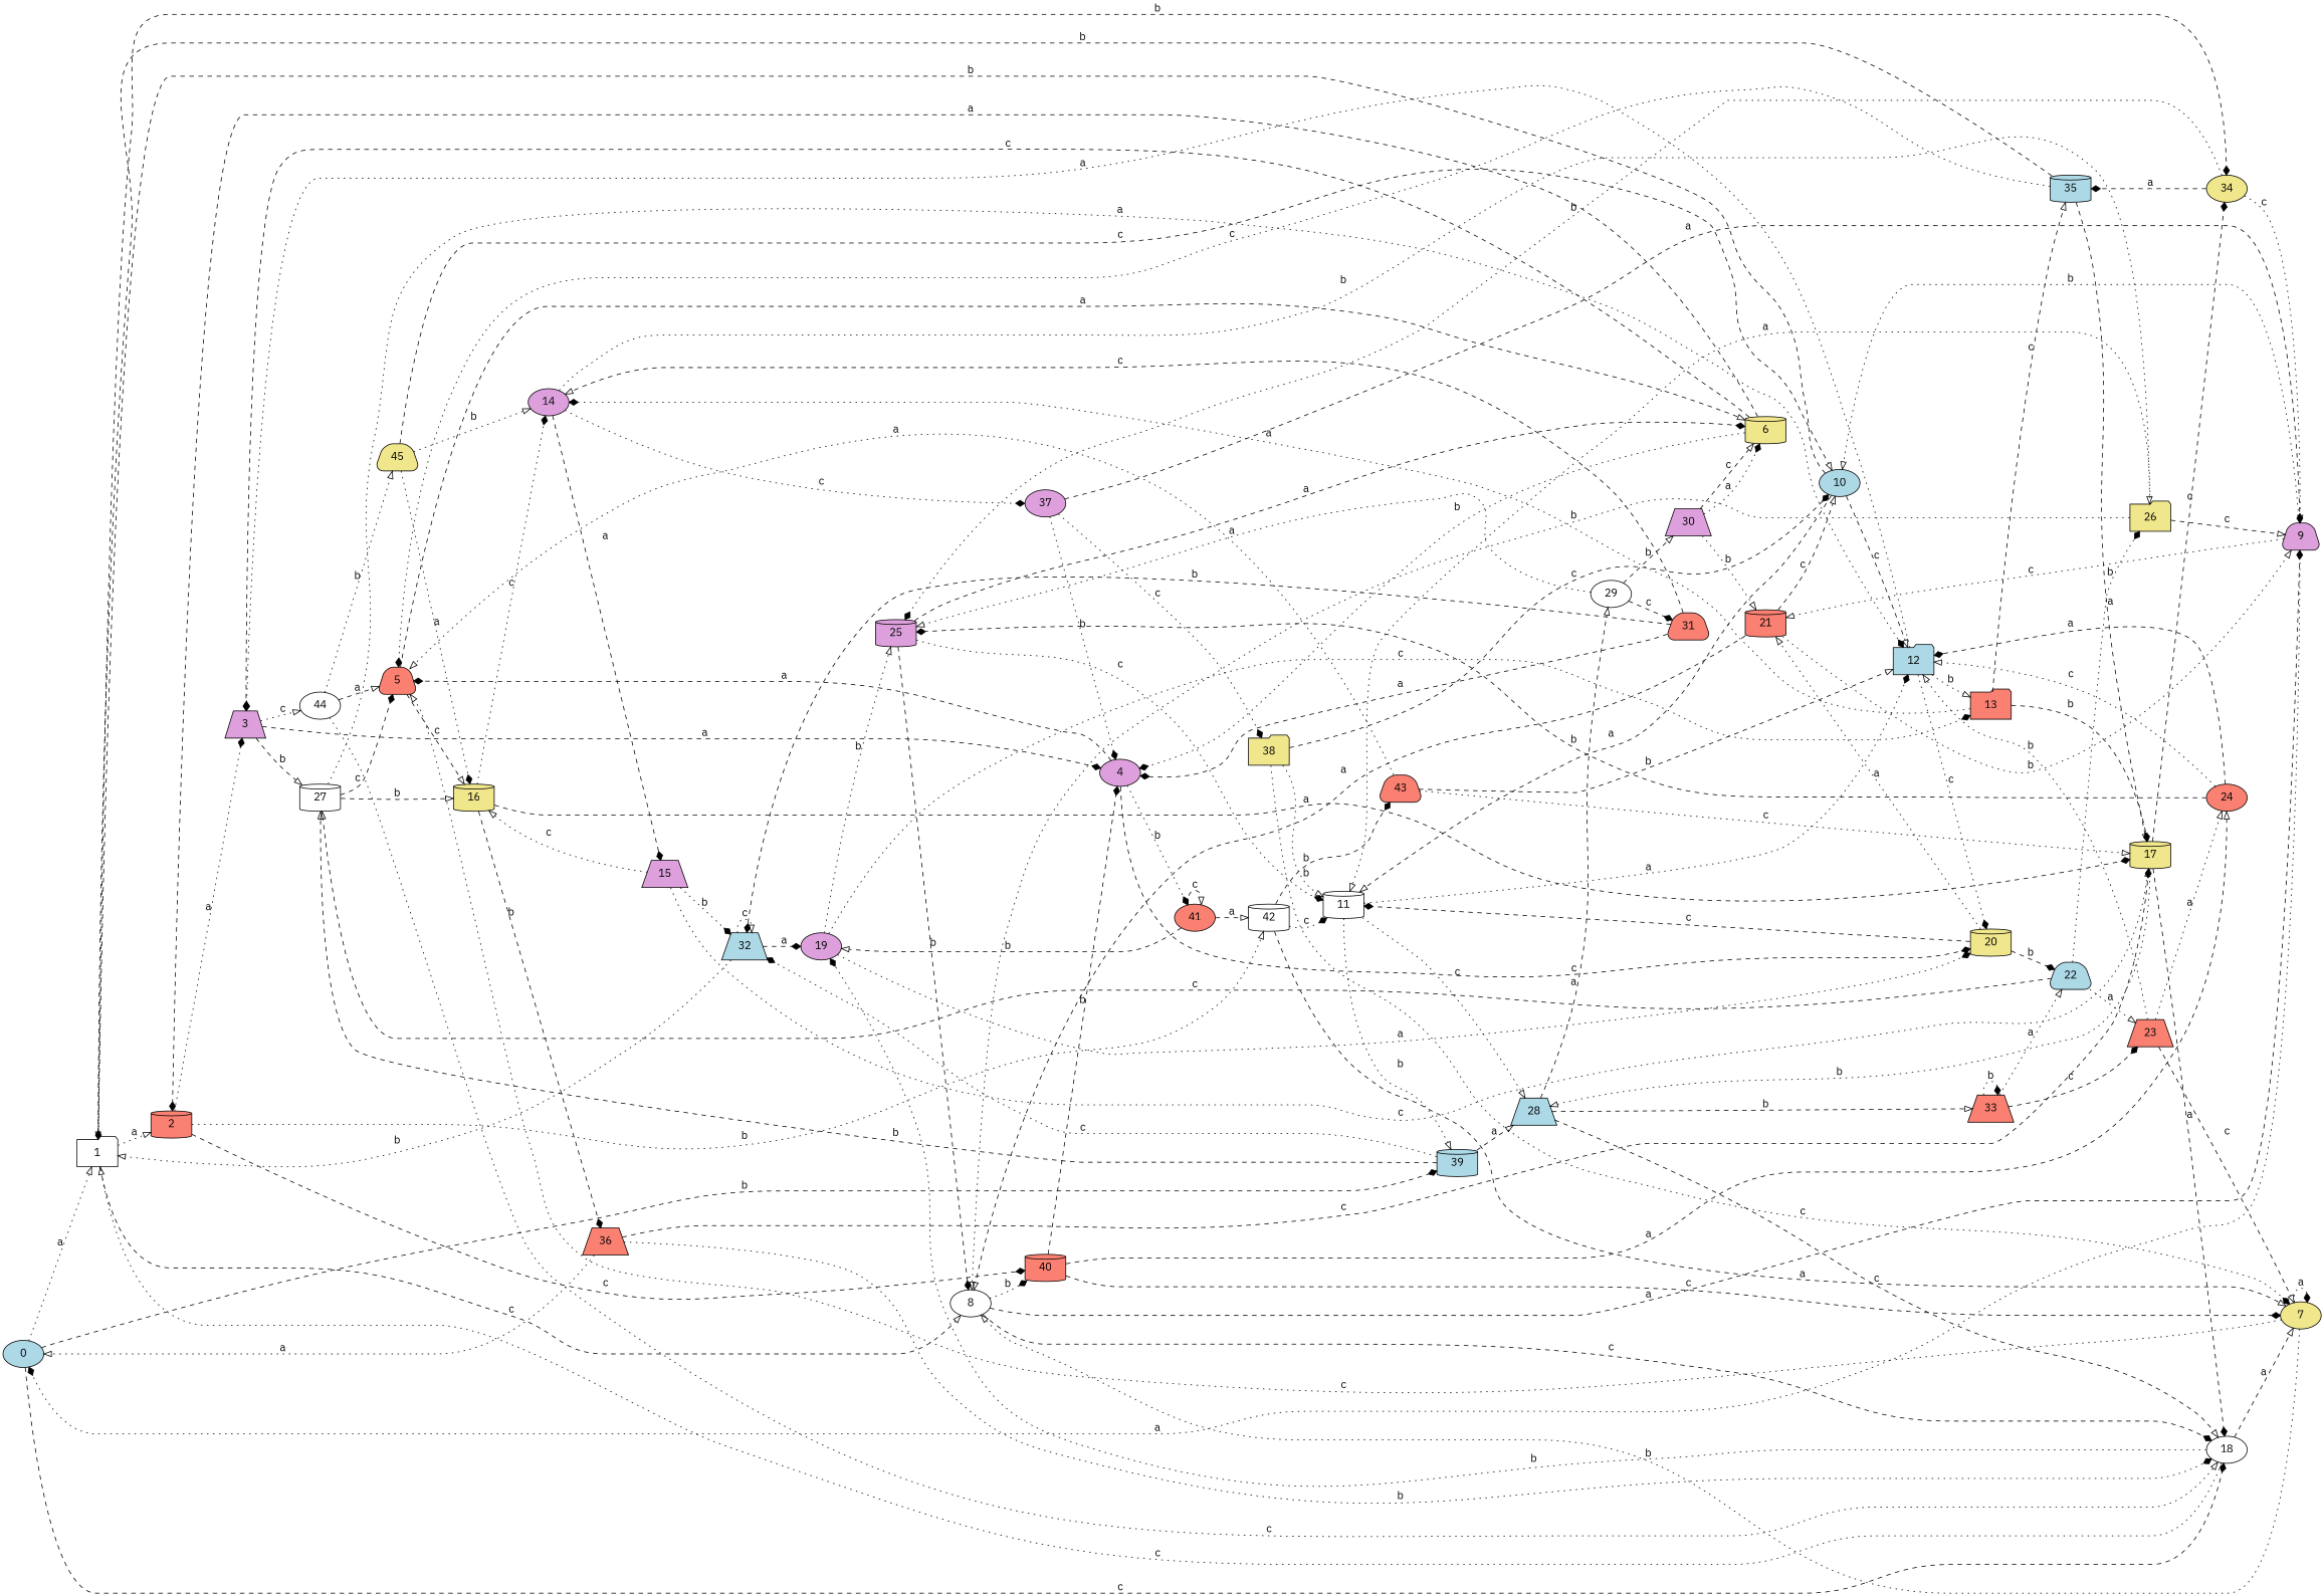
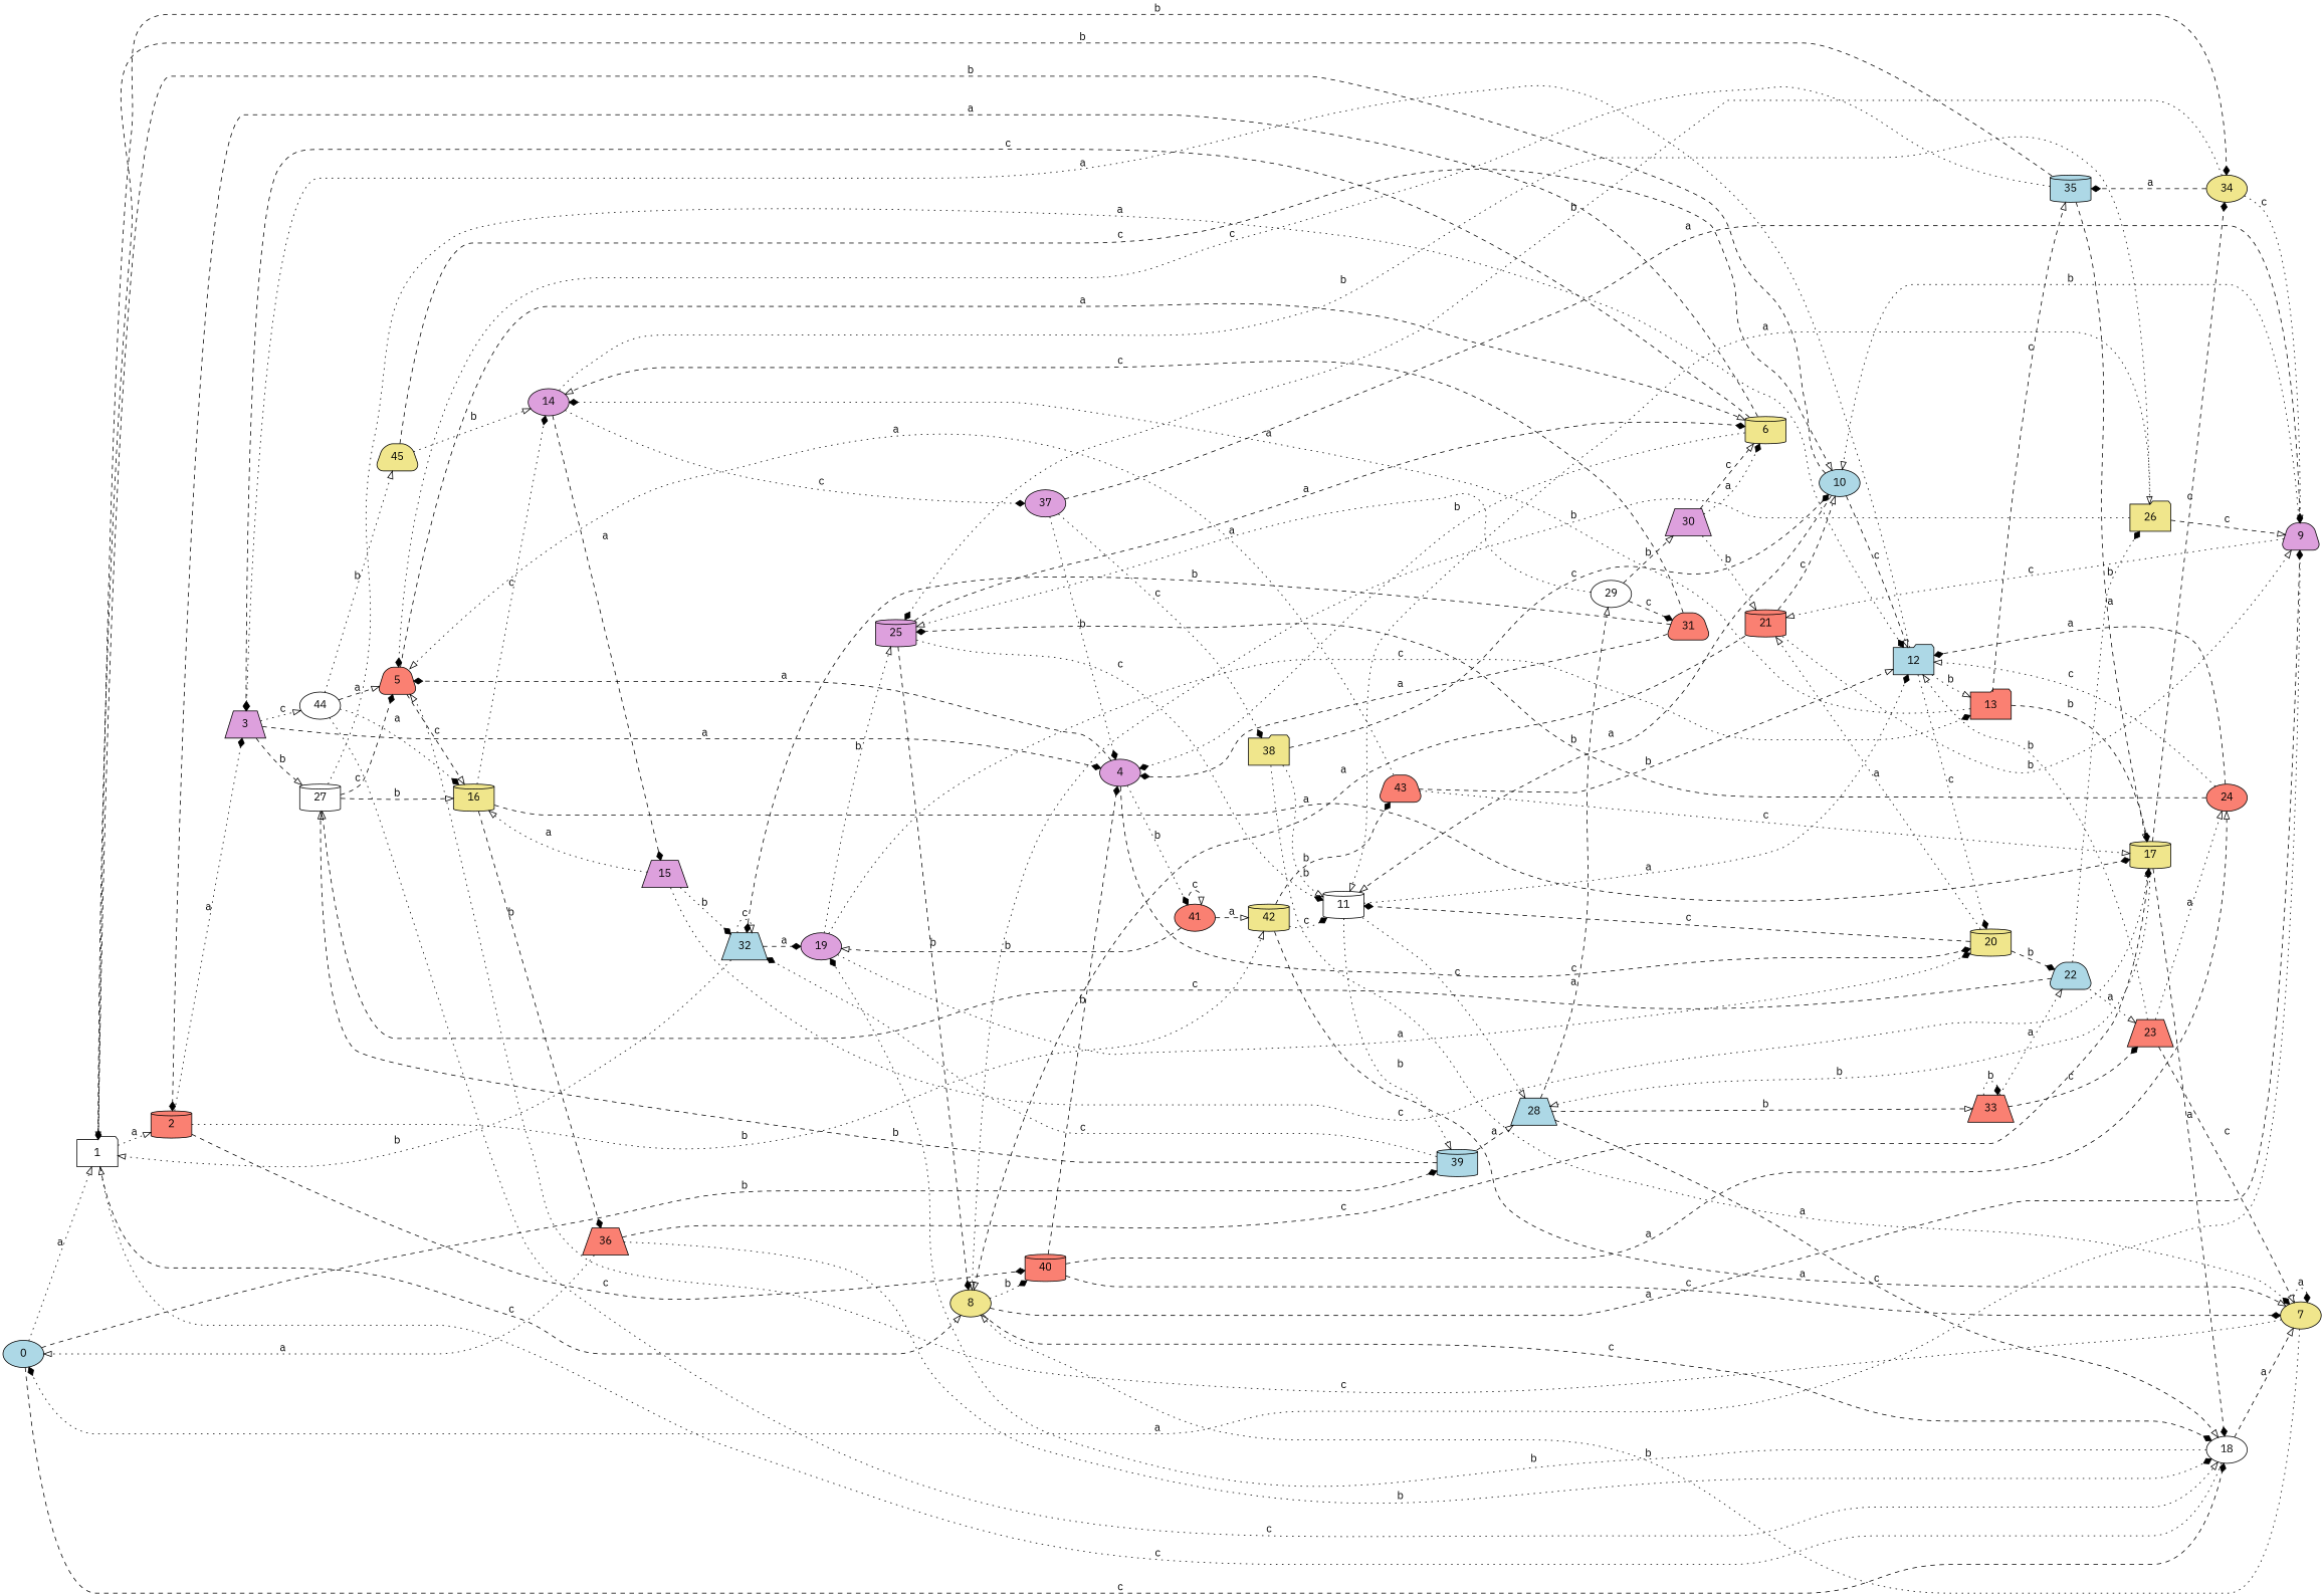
  digraph {
    fontname="IBM Plex Sans"
    rankdir=LR
    node [color=black fillcolor=salmon fontname="IBM Plex Sans" shape=ellipse style=filled]
    edge [arrowhead=onormal fontname="IBM Plex Sans" style=dashed]
    n1 [fillcolor=lightblue label=0]
    n2 [fillcolor=white label=1 shape=folder style="rounded,filled"]
    n3 [fillcolor=white label=18 style="rounded,filled"]
    n4 [fillcolor=lightblue label=39 shape=cylinder]
    n5 [label=2 shape=cylinder]
-   n6 [fillcolor=white label=8 style="rounded,filled"]
+   n6 [fillcolor=khaki label=8 style="rounded,filled"]
    n7 [fillcolor=khaki label=34 style="rounded,filled"]
    n8 [fillcolor=khaki label=7]
    n9 [fillcolor=plum label=19]
    n10 [fillcolor=white label=27 shape=cylinder]
    n11 [fillcolor=lightblue label=28 shape=trapezium]
    n12 [fillcolor=lightblue label=32 shape=trapezium]
    n13 [fillcolor=plum label=3 shape=trapezium]
    n14 [label=40 shape=cylinder]
-   n15 [fillcolor=white label=42 shape=cylinder]
+   n15 [fillcolor=khaki label=42 shape=cylinder]
    n16 [fillcolor=plum label=9 shape=trapezium style="rounded,filled"]
    n17 [fillcolor=lightblue label=35 shape=cylinder]
    n18 [fillcolor=plum label=25 shape=cylinder style="rounded,filled"]
    n19 [fillcolor=plum label=4 style="rounded,filled"]
    n20 [fillcolor=white label=44]
    n21 [label=24 style="rounded,filled"]
    n22 [fillcolor=white label=11 shape=cylinder]
    n23 [label=43 shape=trapezium style="rounded,filled"]
    n24 [label=5 shape=trapezium style="rounded,filled"]
    n25 [fillcolor=khaki label=20 shape=cylinder]
    n26 [label=41]
    n27 [fillcolor=khaki label=16 shape=cylinder]
    n28 [fillcolor=lightblue label=12 shape=folder style="rounded,filled"]
    n29 [fillcolor=khaki label=45 shape=trapezium style="rounded,filled"]
    n30 [fillcolor=khaki label=6 shape=cylinder]
    n31 [label=21 shape=cylinder]
    n32 [fillcolor=lightblue label=22 shape=trapezium style="rounded,filled"]
    n33 [fillcolor=plum label=14]
    n34 [fillcolor=khaki label=17 shape=cylinder]
    n35 [label=36 shape=trapezium]
    n36 [fillcolor=lightblue label=10 style="rounded,filled"]
    n37 [label=13 shape=folder style="rounded,filled"]
    n38 [fillcolor=white label=29 style="rounded,filled"]
    n39 [label=33 shape=trapezium]
    n40 [fillcolor=plum label=15 shape=trapezium]
    n41 [fillcolor=khaki label=26 shape=folder]
    n42 [fillcolor=plum label=37 style="rounded,filled"]
    n43 [fillcolor=khaki label=38 shape=folder]
    n44 [label=23 shape=trapezium]
    n45 [fillcolor=plum label=30 shape=trapezium]
    n46 [label=31 shape=trapezium style="rounded,filled"]
    n1 -> n2 [label=a style=dotted]
    n1 -> n3 [arrowhead=diamond label=c]
    n1 -> n4 [arrowhead=diamond label=b]
    n2 -> n5 [label=a style=dotted]
    n2 -> n6 [label=c]
    n2 -> n7 [arrowhead=diamond label=b]
    n3 -> n2 [label=c style=dotted]
    n3 -> n8 [label=a]
    n3 -> n9 [arrowhead=diamond label=b style=dotted]
    n4 -> n10 [label=b]
    n4 -> n11 [label=a]
    n4 -> n12 [arrowhead=diamond label=c style=dotted]
    n5 -> n13 [arrowhead=diamond label=a style=dotted]
    n5 -> n14 [arrowhead=diamond label=c]
    n5 -> n15 [label=b style=dotted]
    n6 -> n3 [arrowhead=diamond label=c]
    n6 -> n14 [arrowhead=diamond label=b style=dotted]
    n6 -> n16 [arrowhead=diamond label=a]
    n7 -> n16 [label=c style=dotted]
    n7 -> n17 [arrowhead=diamond label=a]
    n7 -> n18 [arrowhead=diamond label=b style=dotted]
    n8 -> n6 [label=b style=dotted]
    n8 -> n8 [arrowhead=diamond label=a style=dotted]
    n8 -> n24 [label=c style=dotted]
    n9 -> n18 [label=b style=dotted]
    n9 -> n25 [arrowhead=diamond label=a style=dotted]
    n9 -> n37 [arrowhead=diamond label=c style=dotted]
    n10 -> n24 [arrowhead=diamond label=c]
    n10 -> n27 [label=b]
    n10 -> n28 [arrowhead=diamond label=a style=dotted]
    n11 -> n3 [label=c]
    n11 -> n38 [label=a]
    n11 -> n39 [label=b]
    n12 -> n2 [label=b style=dotted]
    n12 -> n9 [arrowhead=diamond label=a]
    n12 -> n12 [label=c style=dotted]
    n13 -> n10 [label=b]
    n13 -> n19 [arrowhead=diamond label=a]
    n13 -> n20 [label=c style=dotted]
    n14 -> n8 [arrowhead=diamond label=c]
    n14 -> n19 [arrowhead=diamond label=b]
    n14 -> n21 [label=a]
    n15 -> n8 [label=a]
    n15 -> n22 [arrowhead=diamond label=c style=dotted]
    n15 -> n23 [arrowhead=diamond label=b]
    n16 -> n1 [arrowhead=diamond label=a style=dotted]
    n16 -> n31 [label=c style=dotted]
    n16 -> n36 [label=b style=dotted]
    n17 -> n2 [label=b]
    n17 -> n24 [arrowhead=diamond label=c style=dotted]
    n17 -> n34 [label=a]
    n18 -> n6 [arrowhead=diamond label=b]
    n18 -> n22 [arrowhead=diamond label=c style=dotted]
    n18 -> n30 [arrowhead=diamond label=a]
    n19 -> n24 [arrowhead=diamond label=a]
    n19 -> n25 [arrowhead=diamond label=c]
    n19 -> n26 [arrowhead=diamond label=b style=dotted]
    n20 -> n3 [label=c style=dotted]
    n20 -> n24 [label=a]
    n20 -> n29 [label=b style=dotted]
    n21 -> n18 [arrowhead=diamond label=b]
    n21 -> n28 [arrowhead=diamond label=a]
    n21 -> n28 [label=c style=dotted]
    n22 -> n4 [label=b style=dotted]
    n22 -> n11 [label=c style=dotted]
    n22 -> n28 [arrowhead=diamond label=a style=dotted]
    n23 -> n24 [label=a style=dotted]
    n23 -> n28 [label=b]
    n23 -> n34 [label=c style=dotted]
    n24 -> n27 [label=c]
    n24 -> n30 [label=a]
    n25 -> n22 [arrowhead=diamond label=c]
    n25 -> n31 [label=a style=dotted]
    n25 -> n32 [arrowhead=diamond label=b]
    n26 -> n9 [label=b]
    n26 -> n15 [label=a]
    n26 -> n26 [label=c]
    n27 -> n33 [arrowhead=diamond label=c style=dotted]
    n27 -> n34 [arrowhead=diamond label=a]
    n27 -> n35 [arrowhead=diamond label=b]
    n28 -> n13 [arrowhead=diamond label=a style=dotted]
    n28 -> n25 [arrowhead=diamond label=c style=dotted]
    n28 -> n37 [label=b style=dotted]
-   n29 -> n27 [arrowhead=diamond label=a style=dotted]
+   n20 -> n27 [arrowhead=diamond label=a style=dotted]
    n29 -> n33 [label=b style=dotted]
    n29 -> n36 [label=c]
    n30 -> n5 [arrowhead=diamond label=a]
    n30 -> n13 [arrowhead=diamond label=c]
    n30 -> n19 [arrowhead=diamond label=b style=dotted]
    n31 -> n6 [label=a]
    n31 -> n16 [label=b style=dotted]
    n31 -> n36 [label=c]
    n32 -> n10 [label=c]
    n32 -> n41 [arrowhead=diamond label=b style=dotted]
    n32 -> n44 [label=a style=dotted]
    n33 -> n40 [arrowhead=diamond label=a]
    n33 -> n41 [label=b style=dotted]
    n33 -> n42 [arrowhead=diamond label=c style=dotted]
    n34 -> n3 [arrowhead=diamond label=a]
    n34 -> n7 [arrowhead=diamond label=c]
    n34 -> n11 [label=b style=dotted]
    n35 -> n1 [label=a style=dotted]
    n35 -> n3 [arrowhead=diamond label=b style=dotted]
    n35 -> n34 [arrowhead=diamond label=c]
    n36 -> n2 [arrowhead=diamond label=b]
    n36 -> n22 [label=a]
    n36 -> n28 [label=c]
    n37 -> n17 [label=c]
    n37 -> n33 [arrowhead=diamond label=a style=dotted]
    n37 -> n34 [arrowhead=diamond label=b]
    n38 -> n18 [label=a style=dotted]
    n38 -> n45 [label=b]
    n38 -> n46 [arrowhead=diamond label=c]
    n39 -> n32 [label=a style=dotted]
    n39 -> n39 [arrowhead=diamond label=b style=dotted]
    n39 -> n44 [arrowhead=diamond label=c]
    n40 -> n12 [arrowhead=diamond label=b style=dotted]
-   n40 -> n27 [label=c style=dotted]
+   n40 -> n27 [label=a style=dotted]
    n40 -> n34 [label=c style=dotted]
    n41 -> n6 [label=b style=dotted]
    n41 -> n16 [label=c]
    n41 -> n22 [label=a style=dotted]
    n42 -> n16 [arrowhead=diamond label=a]
    n42 -> n19 [arrowhead=diamond label=b style=dotted]
    n42 -> n43 [arrowhead=diamond label=c style=dotted]
-   n43 -> n8 [arrowhead=diamond label=c style=dotted]
+   n43 -> n8 [arrowhead=diamond label=a style=dotted]
    n43 -> n22 [label=b style=dotted]
    n43 -> n36 [arrowhead=diamond label=c]
    n44 -> n8 [label=c]
    n44 -> n21 [label=a style=dotted]
    n44 -> n28 [label=b style=dotted]
    n45 -> n30 [arrowhead=diamond label=a style=dotted]
    n45 -> n30 [label=c]
    n45 -> n31 [label=b style=dotted]
    n46 -> n12 [arrowhead=diamond label=b]
    n46 -> n19 [arrowhead=diamond label=a]
    n46 -> n33 [label=c]
  }
